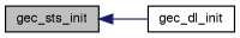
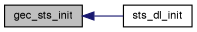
  digraph {
    rankdir=LR
    node [color=black fontname=FreeSans fontsize=10 shape=record style=filled]
    n1 [fillcolor=grey75 fontcolor=black height=0.2 label=gec_sts_init width=0.4]
-   n2 [fillcolor=white height=0.2 label=gec_dl_init width=0.4]
+   n2 [fillcolor=white height=0.2 label=sts_dl_init width=0.4]
    n1 -> n2 [color=midnightblue dir=back fontname=FreeSans fontsize=10 labelfontname=FreeSans labelfontsize=10 style=solid]
  }
